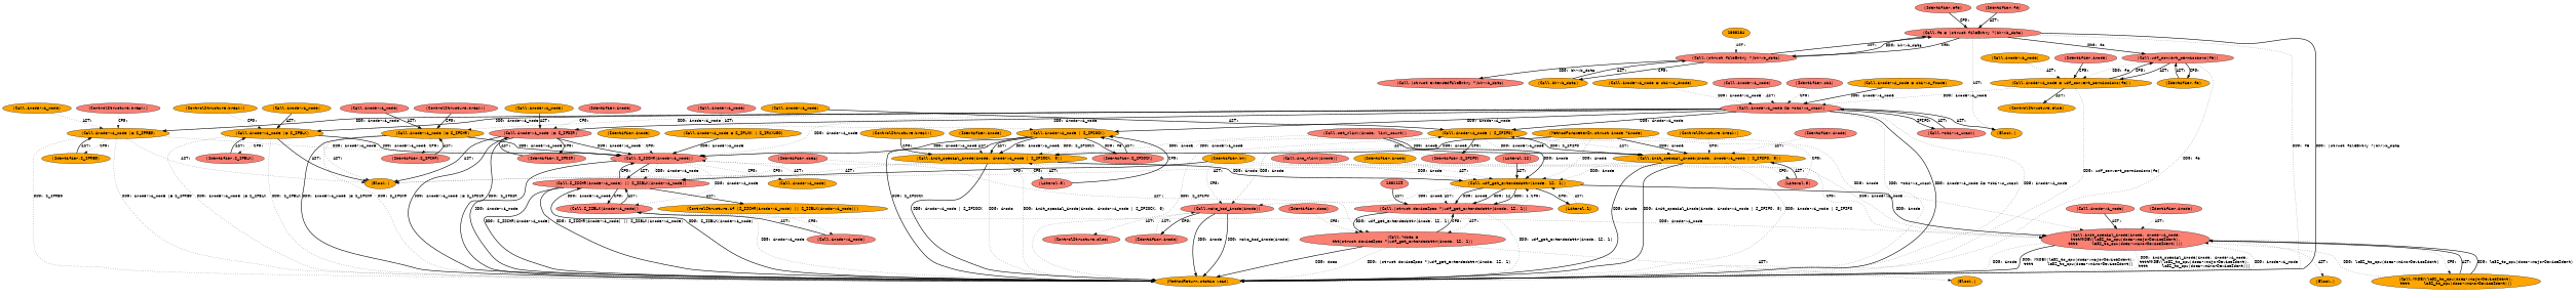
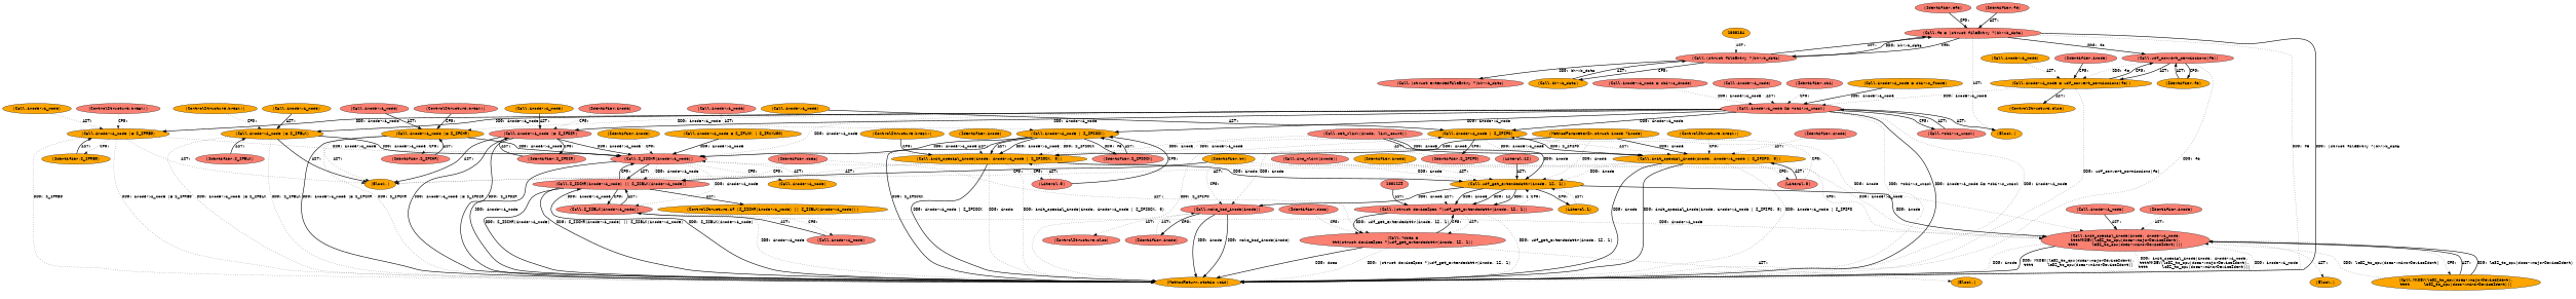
  digraph {
    fontname="DejaVu Sans Mono"
    node [fillcolor=salmon fontname="DejaVu Sans Mono" style=filled]
    edge [fontname="DejaVu Sans Mono" style=bold]
    n1 [label="(Call,fe = (struct fileEntry *)bh->b_data)"]
    n2 [label="(Call,(struct fileEntry *)bh->b_data)"]
    n3 [label="(Call,udf_convert_permissions(fe))"]
    n4 [fillcolor=orange label="(Block,)"]
    n5 [fillcolor=orange label="(MethodReturn,static void)"]
    n6 [label="(Call,(struct extendedFileEntry *)bh->b_data)"]
    n7 [fillcolor=orange label="(Call,bh->b_data)"]
    n8 [fillcolor=orange label="(Call,inode->i_mode = udf_convert_permissions(fe))"]
    n9 [fillcolor=orange label="(Identifier,fe)"]
    n10 [label="(Call,inode->i_mode &= ~sbi->s_umask)"]
    n11 [fillcolor=orange label="(ControlStructure,else)"]
    n12 [label="(Call,inode->i_mode |= S_IFDIR)"]
    n13 [label="(Call,S_ISCHR(inode->i_mode))"]
    n14 [fillcolor=orange label="(Call,inode->i_mode |= S_IFREG)"]
    n15 [fillcolor=orange label="(Call,inode->i_mode |= S_IFBLK)"]
    n16 [fillcolor=orange label="(Call,inode->i_mode |= S_IFCHR)"]
    n17 [fillcolor=orange label="(Call,inode->i_mode | S_IFIFO)"]
    n18 [fillcolor=orange label="(Call,inode->i_mode | S_IFSOCK)"]
    n19 [label="(Call,~sbi->s_umask)"]
    n20 [fillcolor=orange label="(Block,)"]
    n21 [label="(Identifier,S_IFDIR)"]
    n22 [label="(Call,S_ISCHR(inode->i_mode) || S_ISBLK(inode->i_mode))"]
    n23 [label="(Call,S_ISBLK(inode->i_mode))"]
    n24 [label="(Call,init_special_inode(inode, inode->i_mode,\n\t\t\t\tMKDEV(le32_to_cpu(dsea->majorDeviceIdent),\n\t\t\t\t      le32_to_cpu(dsea->minorDeviceIdent))))"]
    n25 [fillcolor=orange label="(Call,inode->i_mode)"]
    n26 [fillcolor=orange label="(Identifier,S_IFREG)"]
    n27 [label="(Identifier,S_IFBLK)"]
    n28 [label="(Identifier,S_IFCHR)"]
    n29 [fillcolor=orange label="(Call,init_special_inode(inode, inode->i_mode | S_IFIFO, 0))"]
    n30 [label="(Identifier,S_IFIFO)"]
    n31 [fillcolor=orange label="(Call,init_special_inode(inode, inode->i_mode | S_IFSOCK, 0))"]
    n32 [label="(Identifier,S_IFSOCK)"]
    n33 [fillcolor=orange label="(ControlStructure,if (S_ISCHR(inode->i_mode) || S_ISBLK(inode->i_mode)))"]
    n34 [label="(Call,inode->i_mode)"]
    n35 [fillcolor=orange label="(Block,)"]
    n36 [fillcolor=orange label="(Call,MKDEV(le32_to_cpu(dsea->majorDeviceIdent),\n\t\t\t\t      le32_to_cpu(dsea->minorDeviceIdent)))"]
    n37 [fillcolor=orange label="(Call,udf_get_extendedattr(inode, 12, 1))"]
    n38 [label="(Literal,0)"]
    n39 [label="(Call,(struct deviceSpec *)udf_get_extendedattr(inode, 12, 1))"]
    n40 [label="(Call,make_bad_inode(inode))"]
    n41 [fillcolor=orange label="(Literal,1)"]
    n42 [label="(Call,*dsea =\n\t\t\t(struct deviceSpec *)udf_get_extendedattr(inode, 12, 1))"]
    n43 [label="(ControlStructure,else)"]
    n44 [label="(Identifier,inode)"]
    n45 [fillcolor=orange label="(Block,)"]
    n46 [label="(Literal,0)"]
    n47 [fillcolor=orange label="(ControlStructure,break;)"]
    n48 [label="(Call,inc_nlink(inode))"]
    n49 [label="(Identifier,inode)"]
    n50 [fillcolor=orange label="(ControlStructure,break;)"]
    n51 [fillcolor=orange label="(Call,inode->i_mode)"]
    n52 [fillcolor=orange label="(Identifier,inode)"]
    n53 [fillcolor=orange label="(Call,inode->i_mode)"]
    n54 [label="(Identifier,dsea)"]
    n55 [fillcolor=orange label="(Call,inode->i_mode = S_IFLNK | S_IRWXUGO)"]
    n56 [label="(Call,inode->i_mode)"]
    n57 [fillcolor=orange label="(Call,inode->i_mode = sbi->s_fmode)"]
    n58 [label="(Call,inode->i_mode)"]
    n59 [label="(Identifier,efe)"]
    n60 [fillcolor=orange label="(Call,inode->i_mode)"]
    n61 [label="(Identifier,inode)"]
    n62 [label="(Identifier,fe)"]
-   n63 [fillcolor=orange label="(Call,inode->i_mode = sbi->s_dmode)"]
+   n63 [label="(Call,inode->i_mode = sbi->s_dmode)"]
    n64 [fillcolor=orange label="(Call,inode->i_mode)"]
    n65 [label="(Identifier,inode)"]
    n66 [fillcolor=orange label="(Identifier,inode)"]
    n67 [label="(Call,inode->i_mode)"]
    n68 [fillcolor=orange label="(Identifier,inode)"]
    n69 [fillcolor=orange label="(Identifier,bh)"]
    n70 [label="(ControlStructure,break;)"]
    n71 [label="(ControlStructure,break;)"]
    n72 [fillcolor=orange label="(Call,inode->i_mode)"]
    n73 [label="(Call,set_nlink(inode, link_count))"]
    n74 [label="(Identifier,inode)"]
    n75 [label="(Call,inode->i_mode)"]
    n76 [fillcolor=orange label="(MethodParameterIn,struct inode *inode)"]
    n77 [label="(Literal,12)"]
    n78 [label="(Identifier,dsea)"]
    n79 [fillcolor=orange label="(ControlStructure,break;)"]
    n80 [label="(Identifier,sbi)"]
    1000184 [fillcolor=orange]
    1001129
    n1 -> n2 [label="CFG: "]
    n1 -> n3 [label="DDG: fe"]
    n1 -> n4 [label="AST: " style=dotted]
    n1 -> n5 [label="DDG: fe" style=dotted]
    n1 -> n5 [label="DDG: (struct fileEntry *)bh->b_data"]
    n2 -> n1 [label="AST: "]
    n2 -> n1 [label="DDG: bh->b_data"]
    n2 -> n6 [label="DDG: bh->b_data"]
    n2 -> n7 [label="CFG: "]
    n3 -> n5 [label="DDG: fe" style=dotted]
    n3 -> n8 [label="AST: "]
    n3 -> n8 [label="DDG: fe" style=dotted]
    n3 -> n9 [label="CFG: "]
    n7 -> n2 [label="AST: "]
    n8 -> n3 [label="CFG: "]
    n8 -> n5 [label="DDG: udf_convert_permissions(fe)" style=dotted]
    n8 -> n10 [label="DDG: inode->i_mode" style=dotted]
    n8 -> n11 [label="AST: "]
    n9 -> n3 [label="AST: "]
    n10 -> n4 [label="AST: "]
    n10 -> n5 [label="DDG: ~sbi->s_umask" style=dotted]
    n10 -> n5 [label="DDG: inode->i_mode &= ~sbi->s_umask"]
    n10 -> n5 [label="DDG: inode->i_mode" style=dotted]
    n10 -> n12 [label="DDG: inode->i_mode"]
    n10 -> n13 [label="DDG: inode->i_mode" style=dotted]
    n10 -> n14 [label="DDG: inode->i_mode"]
    n10 -> n15 [label="DDG: inode->i_mode"]
    n10 -> n16 [label="DDG: inode->i_mode" style=dotted]
    n10 -> n17 [label="DDG: inode->i_mode"]
    n10 -> n18 [label="DDG: inode->i_mode"]
-   n10 -> n19 [label="IFIFO: "]
+   n10 -> n19 [label="CFG: "]
    n12 -> n5 [label="DDG: S_IFDIR"]
    n12 -> n5 [label="DDG: inode->i_mode |= S_IFDIR"]
    n12 -> n13 [label="DDG: inode->i_mode"]
    n12 -> n20 [label="AST: "]
    n12 -> n21 [label="CFG: "]
    n13 -> n5 [label="DDG: inode->i_mode"]
    n13 -> n22 [label="AST: "]
    n13 -> n22 [label="DDG: inode->i_mode" style=dotted]
    n13 -> n23 [label="DDG: inode->i_mode" style=dotted]
    n13 -> n24 [label="DDG: inode->i_mode" style=dotted]
    n13 -> n25 [label="CFG: " style=dotted]
    n14 -> n5 [label="DDG: S_IFREG" style=dotted]
    n14 -> n5 [label="DDG: inode->i_mode |= S_IFREG" style=dotted]
    n14 -> n13 [label="DDG: inode->i_mode" style=dotted]
    n14 -> n20 [label="AST: " style=dotted]
    n14 -> n26 [label="CFG: " style=dotted]
    n15 -> n5 [label="DDG: S_IFBLK" style=dotted]
    n15 -> n5 [label="DDG: inode->i_mode |= S_IFBLK" style=dotted]
    n15 -> n13 [label="DDG: inode->i_mode"]
    n15 -> n20 [label="AST: "]
-   n15 -> n27 [label="CFG: " style=dotted]
    n16 -> n5 [label="DDG: S_IFCHR" style=dotted]
    n16 -> n5 [label="DDG: inode->i_mode |= S_IFCHR"]
    n16 -> n13 [label="DDG: inode->i_mode"]
    n16 -> n20 [label="AST: " style=dotted]
    n16 -> n28 [label="CFG: " style=dotted]
    n17 -> n5 [label="DDG: S_IFIFO" style=dotted]
    n17 -> n13 [label="DDG: inode->i_mode" style=dotted]
    n17 -> n29 [label="AST: " style=dotted]
    n17 -> n29 [label="DDG: inode->i_mode" style=dotted]
    n17 -> n29 [label="DDG: S_IFIFO"]
    n17 -> n30 [label="CFG: "]
    n18 -> n5 [label="DDG: S_IFSOCK"]
    n18 -> n13 [label="DDG: inode->i_mode"]
    n18 -> n31 [label="AST: "]
    n18 -> n31 [label="DDG: inode->i_mode"]
    n18 -> n31 [label="DDG: S_IFSOCK" style=dotted]
    n18 -> n32 [label="DDG: fe"]
    n19 -> n10 [label="AST: "]
    n21 -> n12 [label="AST: "]
    n22 -> n5 [label="DDG: S_ISCHR(inode->i_mode)"]
    n22 -> n5 [label="DDG: S_ISCHR(inode->i_mode) || S_ISBLK(inode->i_mode)"]
    n22 -> n5 [label="DDG: S_ISBLK(inode->i_mode)"]
    n22 -> n13 [label="CFG: "]
    n22 -> n23 [label="CFG: "]
    n22 -> n33 [label="AST: "]
    n23 -> n5 [label="DDG: inode->i_mode" style=dotted]
    n23 -> n22 [label="AST: "]
    n23 -> n22 [label="DDG: inode->i_mode" style=dotted]
    n23 -> n24 [label="DDG: inode->i_mode" style=dotted]
    n23 -> n34 [label="CFG: " style=dotted]
    n24 -> n5 [label="DDG: init_special_inode(inode, inode->i_mode,\n\t\t\t\tMKDEV(le32_to_cpu(dsea->majorDeviceIdent),\n\t\t\t\t      le32_to_cpu(dsea->minorDeviceIdent)))" style=dotted]
    n24 -> n5 [label="DDG: inode->i_mode" style=dotted]
    n24 -> n5 [label="DDG: inode" style=dotted]
    n24 -> n5 [label="DDG: MKDEV(le32_to_cpu(dsea->majorDeviceIdent),\n\t\t\t\t      le32_to_cpu(dsea->minorDeviceIdent))"]
    n24 -> n35 [label="AST: " style=dotted]
    n24 -> n36 [label="CFG: " style=dotted]
    n25 -> n13 [label="AST: " style=dotted]
    n26 -> n14 [label="AST: "]
    n27 -> n15 [label="AST: "]
    n28 -> n16 [label="AST: "]
    n29 -> n5 [label="DDG: inode->i_mode | S_IFIFO" style=dotted]
    n29 -> n5 [label="DDG: inode"]
    n29 -> n5 [label="DDG: init_special_inode(inode, inode->i_mode | S_IFIFO, 0)"]
    n29 -> n20 [label="AST: " style=dotted]
    n29 -> n37 [label="DDG: inode" style=dotted]
    n29 -> n38 [label="CFG: " style=dotted]
    n30 -> n17 [label="AST: " style=dotted]
    n31 -> n5 [label="DDG: inode->i_mode | S_IFSOCK"]
    n31 -> n5 [label="DDG: inode" style=dotted]
    n31 -> n5 [label="DDG: init_special_inode(inode, inode->i_mode | S_IFSOCK, 0)" style=dotted]
    n31 -> n20 [label="AST: " style=dotted]
    n31 -> n37 [label="DDG: inode"]
    n31 -> n46 [label="CFG: " style=dotted]
    n32 -> n18 [label="AST: "]
    n34 -> n23 [label="AST: "]
    n36 -> n24 [label="AST: "]
    n36 -> n24 [label="DDG: le32_to_cpu(dsea->majorDeviceIdent)"]
    n36 -> n24 [label="DDG: le32_to_cpu(dsea->minorDeviceIdent)" style=dotted]
    n37 -> n24 [label="DDG: inode"]
    n37 -> n39 [label="AST: " style=dotted]
    n37 -> n39 [label="DDG: inode"]
    n37 -> n39 [label="DDG: 12"]
    n37 -> n39 [label="DDG: 1"]
-   n37 -> n40 [label="DDG: inode" style=dotted]
+   n37 -> n40 [label="DDG: inode"]
    n37 -> n41 [label="CFG: "]
    n38 -> n17 [label="CFG: " style=dotted]
    n38 -> n29 [label="AST: "]
    n39 -> n5 [label="DDG: udf_get_extendedattr(inode, 12, 1)" style=dotted]
    n39 -> n37 [label="CFG: " style=dotted]
    n39 -> n42 [label="AST: " style=dotted]
    n39 -> n42 [label="DDG: udf_get_extendedattr(inode, 12, 1)"]
    n40 -> n5 [label="DDG: make_bad_inode(inode)"]
    n40 -> n5 [label="DDG: inode"]
    n40 -> n43 [label="AST: " style=dotted]
    n40 -> n44 [label="CFG: "]
    n41 -> n37 [label="AST: " style=dotted]
    n42 -> n5 [label="DDG: dsea"]
    n42 -> n5 [label="DDG: (struct deviceSpec *)udf_get_extendedattr(inode, 12, 1)" style=dotted]
    n42 -> n39 [label="CFG: "]
    n42 -> n45 [label="AST: " style=dotted]
    n44 -> n40 [label="AST: " style=dotted]
    n46 -> n18 [label="CFG: "]
    n46 -> n31 [label="AST: " style=dotted]
    n47 -> n31 [label="CFG: "]
    n48 -> n37 [label="DDG: inode" style=dotted]
    n49 -> n24 [label="AST: " style=dotted]
    n50 -> n29 [label="CFG: " style=dotted]
    n51 -> n14 [label="AST: " style=dotted]
    n52 -> n13 [label="CFG: " style=dotted]
    n53 -> n17 [label="AST: "]
    n54 -> n22 [label="CFG: " style=dotted]
    n54 -> n42 [label="AST: " style=dotted]
    n55 -> n13 [label="DDG: inode->i_mode"]
    n56 -> n16 [label="AST: "]
    n57 -> n10 [label="DDG: inode->i_mode"]
    n58 -> n18 [label="AST: " style=dotted]
    n59 -> n1 [label="CFG: "]
    n60 -> n8 [label="AST: " style=dotted]
    n61 -> n29 [label="AST: " style=dotted]
    n62 -> n1 [label="AST: "]
    n63 -> n10 [label="DDG: inode->i_mode" style=dotted]
    n64 -> n12 [label="AST: "]
    n65 -> n12 [label="CFG: " style=dotted]
    n66 -> n31 [label="AST: " style=dotted]
    n67 -> n24 [label="AST: "]
    n68 -> n37 [label="AST: " style=dotted]
    n69 -> n22 [label="CFG: "]
    n69 -> n24 [label="CFG: " style=dotted]
    n69 -> n40 [label="CFG: " style=dotted]
    n70 -> n14 [label="CFG: " style=dotted]
    n71 -> n16 [label="CFG: "]
    n72 -> n15 [label="AST: "]
    n73 -> n29 [label="DDG: inode"]
    n73 -> n31 [label="DDG: inode" style=dotted]
    n73 -> n37 [label="DDG: inode"]
    n74 -> n8 [label="CFG: "]
    n75 -> n10 [label="AST: " style=dotted]
    n76 -> n24 [label="DDG: inode" style=dotted]
    n76 -> n29 [label="DDG: inode"]
    n76 -> n31 [label="DDG: inode"]
    n76 -> n37 [label="DDG: inode" style=dotted]
    n76 -> n40 [label="DDG: inode" style=dotted]
    n77 -> n37 [label="AST: "]
    n78 -> n42 [label="CFG: " style=dotted]
    n79 -> n15 [label="CFG: " style=dotted]
    n80 -> n10 [label="CFG: " style=dotted]
    1000184 -> n2 [label="AST: " style=dotted]
    1001129 -> n39 [label="AST: "]
  }
